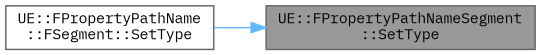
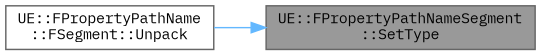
  digraph {
    rankdir=RL
    fontname="IBM Plex Mono"
    node [fontname="IBM Plex Mono" fontsize=10 shape=box style=filled]
    n1 [color=gray40 fillcolor=grey60 fontcolor=black height=0.2 label="UE::FPropertyPathNameSegment\l::SetType" width=0.4]
-   n2 [color=grey40 fillcolor=white height=0.2 label="UE::FPropertyPathName\l::FSegment::SetType" width=0.4]
+   n2 [color=grey40 fillcolor=white height=0.2 label="UE::FPropertyPathName\l::FSegment::Unpack" width=0.4]
    n1 -> n2 [color=steelblue1 dir=back fontname="IBM Plex Mono" fontsize=10 labelfontname=Helvetica labelfontsize=10 style=solid]
  }
